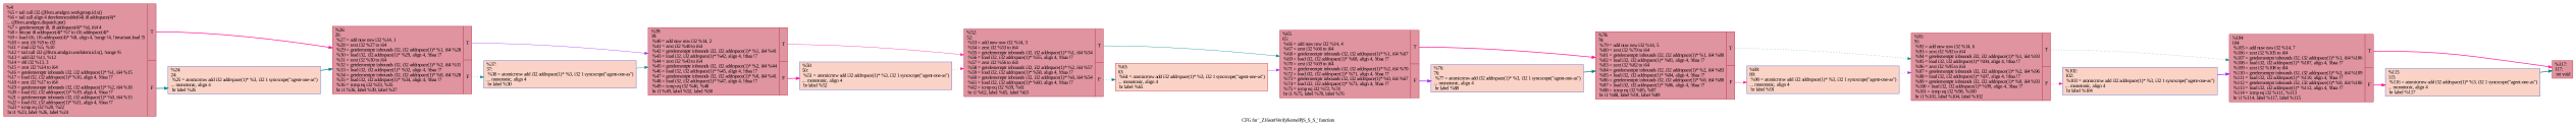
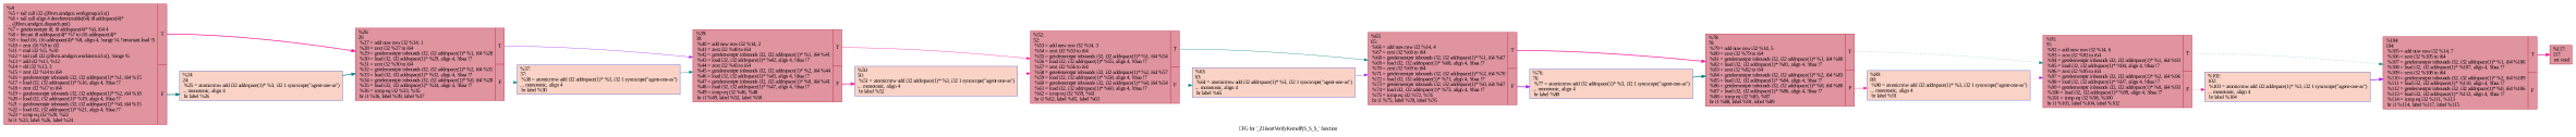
  digraph {
    fontname="Liberation Serif"
    label="CFG for '_Z16sortVerifyKernelPjS_S_S_' function"
    rankdir=LR
    node [color="#b70d28ff" fillcolor="#b70d2870" fontname="Liberation Serif" shape=record style=filled]
    edge [color=teal fontname="Liberation Serif" style=bold]
    n1 [label="{%4:\l  %5 = tail call i32 @llvm.amdgcn.workgroup.id.x()\l  %6 = tail call align 4 dereferenceable(64) i8 addrspace(4)*\l... @llvm.amdgcn.dispatch.ptr()\l  %7 = getelementptr i8, i8 addrspace(4)* %6, i64 4\l  %8 = bitcast i8 addrspace(4)* %7 to i16 addrspace(4)*\l  %9 = load i16, i16 addrspace(4)* %8, align 4, !range !4, !invariant.load !5\l  %10 = zext i16 %9 to i32\l  %11 = mul i32 %5, %10\l  %12 = tail call i32 @llvm.amdgcn.workitem.id.x(), !range !6\l  %13 = add i32 %11, %12\l  %14 = shl i32 %13, 3\l  %15 = zext i32 %14 to i64\l  %16 = getelementptr inbounds i32, i32 addrspace(1)* %1, i64 %15\l  %17 = load i32, i32 addrspace(1)* %16, align 4, !tbaa !7\l  %18 = zext i32 %17 to i64\l  %19 = getelementptr inbounds i32, i32 addrspace(1)* %2, i64 %18\l  %20 = load i32, i32 addrspace(1)* %19, align 4, !tbaa !7\l  %21 = getelementptr inbounds i32, i32 addrspace(1)* %0, i64 %15\l  %22 = load i32, i32 addrspace(1)* %21, align 4, !tbaa !7\l  %23 = icmp eq i32 %20, %22\l  br i1 %23, label %26, label %24\l|{<s0>T|<s1>F}}"]
    n2 [label="{%26:\l26:                                               \l  %27 = add nuw nsw i32 %14, 1\l  %28 = zext i32 %27 to i64\l  %29 = getelementptr inbounds i32, i32 addrspace(1)* %1, i64 %28\l  %30 = load i32, i32 addrspace(1)* %29, align 4, !tbaa !7\l  %31 = zext i32 %30 to i64\l  %32 = getelementptr inbounds i32, i32 addrspace(1)* %2, i64 %31\l  %33 = load i32, i32 addrspace(1)* %32, align 4, !tbaa !7\l  %34 = getelementptr inbounds i32, i32 addrspace(1)* %0, i64 %28\l  %35 = load i32, i32 addrspace(1)* %34, align 4, !tbaa !7\l  %36 = icmp eq i32 %33, %35\l  br i1 %36, label %39, label %37\l|{<s0>T|<s1>F}}"]
    n3 [color="#3d50c3ff" fillcolor="#f59c7d70" label="{%24:\l24:                                               \l  %25 = atomicrmw add i32 addrspace(1)* %3, i32 1 syncscope(\"agent-one-as\")\l... monotonic, align 4\l  br label %26\l}"]
    n4 [label="{%39:\l39:                                               \l  %40 = add nuw nsw i32 %14, 2\l  %41 = zext i32 %40 to i64\l  %42 = getelementptr inbounds i32, i32 addrspace(1)* %1, i64 %41\l  %43 = load i32, i32 addrspace(1)* %42, align 4, !tbaa !7\l  %44 = zext i32 %43 to i64\l  %45 = getelementptr inbounds i32, i32 addrspace(1)* %2, i64 %44\l  %46 = load i32, i32 addrspace(1)* %45, align 4, !tbaa !7\l  %47 = getelementptr inbounds i32, i32 addrspace(1)* %0, i64 %41\l  %48 = load i32, i32 addrspace(1)* %47, align 4, !tbaa !7\l  %49 = icmp eq i32 %46, %48\l  br i1 %49, label %52, label %50\l|{<s0>T|<s1>F}}"]
    n5 [color="#3d50c3ff" fillcolor="#f59c7d70" label="{%37:\l37:                                               \l  %38 = atomicrmw add i32 addrspace(1)* %3, i32 1 syncscope(\"agent-one-as\")\l... monotonic, align 4\l  br label %30\l}"]
    n6 [label="{%52:\l52:                                               \l  %53 = add nuw nsw i32 %14, 3\l  %54 = zext i32 %53 to i64\l  %55 = getelementptr inbounds i32, i32 addrspace(1)* %1, i64 %54\l  %56 = load i32, i32 addrspace(1)* %55, align 4, !tbaa !7\l  %57 = zext i32 %56 to i64\l  %58 = getelementptr inbounds i32, i32 addrspace(1)* %2, i64 %57\l  %59 = load i32, i32 addrspace(1)* %58, align 4, !tbaa !7\l  %60 = getelementptr inbounds i32, i32 addrspace(1)* %0, i64 %54\l  %61 = load i32, i32 addrspace(1)* %60, align 4, !tbaa !7\l  %62 = icmp eq i32 %59, %61\l  br i1 %62, label %65, label %63\l|{<s0>T|<s1>F}}"]
    n7 [color="#3d50c3ff" fillcolor="#f59c7d70" label="{%50:\l50:                                               \l  %51 = atomicrmw add i32 addrspace(1)* %3, i32 1 syncscope(\"agent-one-as\")\l... monotonic, align 4\l  br label %52\l}"]
    n8 [label="{%65:\l65:                                               \l  %66 = add nuw nsw i32 %14, 4\l  %67 = zext i32 %66 to i64\l  %68 = getelementptr inbounds i32, i32 addrspace(1)* %1, i64 %67\l  %69 = load i32, i32 addrspace(1)* %68, align 4, !tbaa !7\l  %70 = zext i32 %69 to i64\l  %71 = getelementptr inbounds i32, i32 addrspace(1)* %2, i64 %70\l  %72 = load i32, i32 addrspace(1)* %71, align 4, !tbaa !7\l  %73 = getelementptr inbounds i32, i32 addrspace(1)* %0, i64 %67\l  %74 = load i32, i32 addrspace(1)* %73, align 4, !tbaa !7\l  %75 = icmp eq i32 %72, %74\l  br i1 %75, label %78, label %76\l|{<s0>T|<s1>F}}"]
-   n9 [fillcolor="#f59c7d70" label="{%63:\l63:                                               \l  %64 = atomicrmw add i32 addrspace(1)* %3, i32 1 syncscope(\"agent-one-as\")\l... monotonic, align 4\l  br label %65\l}"]
+   n9 [color="#3d50c3ff" fillcolor="#f59c7d70" label="{%63:\l63:                                               \l  %64 = atomicrmw add i32 addrspace(1)* %3, i32 1 syncscope(\"agent-one-as\")\l... monotonic, align 4\l  br label %65\l}"]
    n10 [label="{%78:\l78:                                               \l  %79 = add nuw nsw i32 %14, 5\l  %80 = zext i32 %79 to i64\l  %81 = getelementptr inbounds i32, i32 addrspace(1)* %1, i64 %80\l  %82 = load i32, i32 addrspace(1)* %81, align 4, !tbaa !7\l  %83 = zext i32 %82 to i64\l  %84 = getelementptr inbounds i32, i32 addrspace(1)* %2, i64 %83\l  %85 = load i32, i32 addrspace(1)* %84, align 4, !tbaa !7\l  %86 = getelementptr inbounds i32, i32 addrspace(1)* %0, i64 %80\l  %87 = load i32, i32 addrspace(1)* %86, align 4, !tbaa !7\l  %88 = icmp eq i32 %85, %87\l  br i1 %88, label %91, label %89\l|{<s0>T|<s1>F}}"]
    n11 [color="#3d50c3ff" fillcolor="#f59c7d70" label="{%76:\l76:                                               \l  %77 = atomicrmw add i32 addrspace(1)* %3, i32 1 syncscope(\"agent-one-as\")\l... monotonic, align 4\l  br label %88\l}"]
    n12 [label="{%91:\l91:                                               \l  %92 = add nuw nsw i32 %14, 6\l  %93 = zext i32 %92 to i64\l  %94 = getelementptr inbounds i32, i32 addrspace(1)* %1, i64 %93\l  %95 = load i32, i32 addrspace(1)* %94, align 4, !tbaa !7\l  %96 = zext i32 %95 to i64\l  %97 = getelementptr inbounds i32, i32 addrspace(1)* %2, i64 %96\l  %98 = load i32, i32 addrspace(1)* %97, align 4, !tbaa !7\l  %99 = getelementptr inbounds i32, i32 addrspace(1)* %0, i64 %93\l  %100 = load i32, i32 addrspace(1)* %99, align 4, !tbaa !7\l  %101 = icmp eq i32 %98, %100\l  br i1 %101, label %104, label %102\l|{<s0>T|<s1>F}}"]
    n13 [color="#3d50c3ff" fillcolor="#f59c7d70" label="{%89:\l89:                                               \l  %90 = atomicrmw add i32 addrspace(1)* %3, i32 1 syncscope(\"agent-one-as\")\l... monotonic, align 4\l  br label %91\l}"]
    n14 [label="{%104:\l104:                                              \l  %105 = add nuw nsw i32 %14, 7\l  %106 = zext i32 %105 to i64\l  %107 = getelementptr inbounds i32, i32 addrspace(1)* %1, i64 %106\l  %108 = load i32, i32 addrspace(1)* %107, align 4, !tbaa !7\l  %109 = zext i32 %108 to i64\l  %110 = getelementptr inbounds i32, i32 addrspace(1)* %2, i64 %109\l  %111 = load i32, i32 addrspace(1)* %110, align 4, !tbaa !7\l  %112 = getelementptr inbounds i32, i32 addrspace(1)* %0, i64 %106\l  %113 = load i32, i32 addrspace(1)* %112, align 4, !tbaa !7\l  %114 = icmp eq i32 %111, %113\l  br i1 %114, label %117, label %115\l|{<s0>T|<s1>F}}"]
    n15 [color="#3d50c3ff" fillcolor="#f59c7d70" label="{%102:\l102:                                              \l  %103 = atomicrmw add i32 addrspace(1)* %3, i32 1 syncscope(\"agent-one-as\")\l... monotonic, align 4\l  br label %104\l}"]
    n16 [label="{%117:\l117:                                              \l  ret void\l}"]
-   n17 [color="#3d50c3ff" fillcolor="#f59c7d70" label="{%115:\l115:                                              \l  %116 = atomicrmw add i32 addrspace(1)* %3, i32 1 syncscope(\"agent-one-as\")\l... monotonic, align 4\l  br label %117\l}"]
    n1 -> n2 [color=deeppink tailport=s0]
    n1 -> n3 [tailport=s1]
    n2 -> n4 [color=purple style=solid tailport=s0]
    n2 -> n5 [style=dotted tailport=s1]
    n3 -> n2
    n4 -> n6 [color=deeppink style=solid tailport=s0]
    n4 -> n7 [color=deeppink tailport=s1]
    n5 -> n4 [style=solid]
    n6 -> n8 [style=solid tailport=s0]
    n6 -> n9 [style=dotted tailport=s1]
    n7 -> n6 [color=deeppink style=dotted]
    n8 -> n10 [color=deeppink tailport=s0]
    n8 -> n11 [color=purple tailport=s1]
    n9 -> n8 [color=purple style=solid]
    n10 -> n12 [style=dotted tailport=s0]
    n10 -> n13 [color=deeppink style=solid tailport=s1]
    n11 -> n10
    n12 -> n14 [style=dotted tailport=s0]
    n12 -> n15 [color=deeppink style=dotted tailport=s1]
    n13 -> n12 [color=purple style=dotted]
    n14 -> n16 [color=deeppink tailport=s0]
-   n14 -> n17 [color=deeppink tailport=s1]
    n15 -> n14 [color=purple]
-   n17 -> n16
  }
